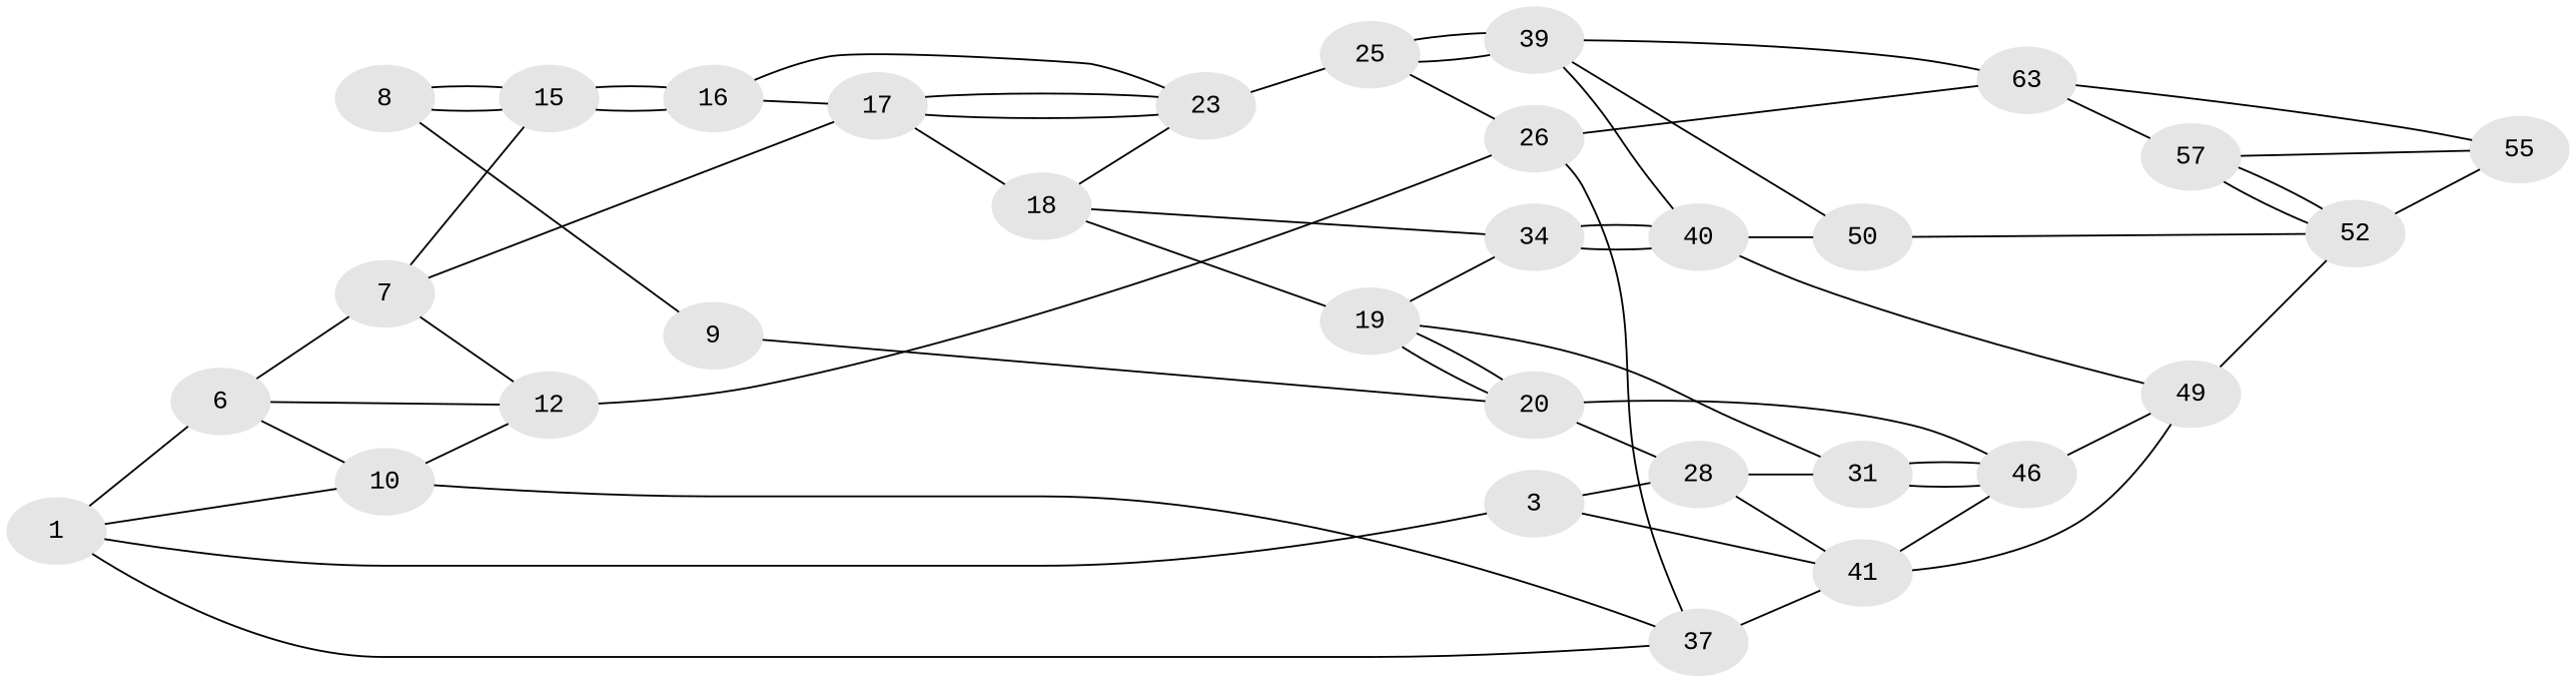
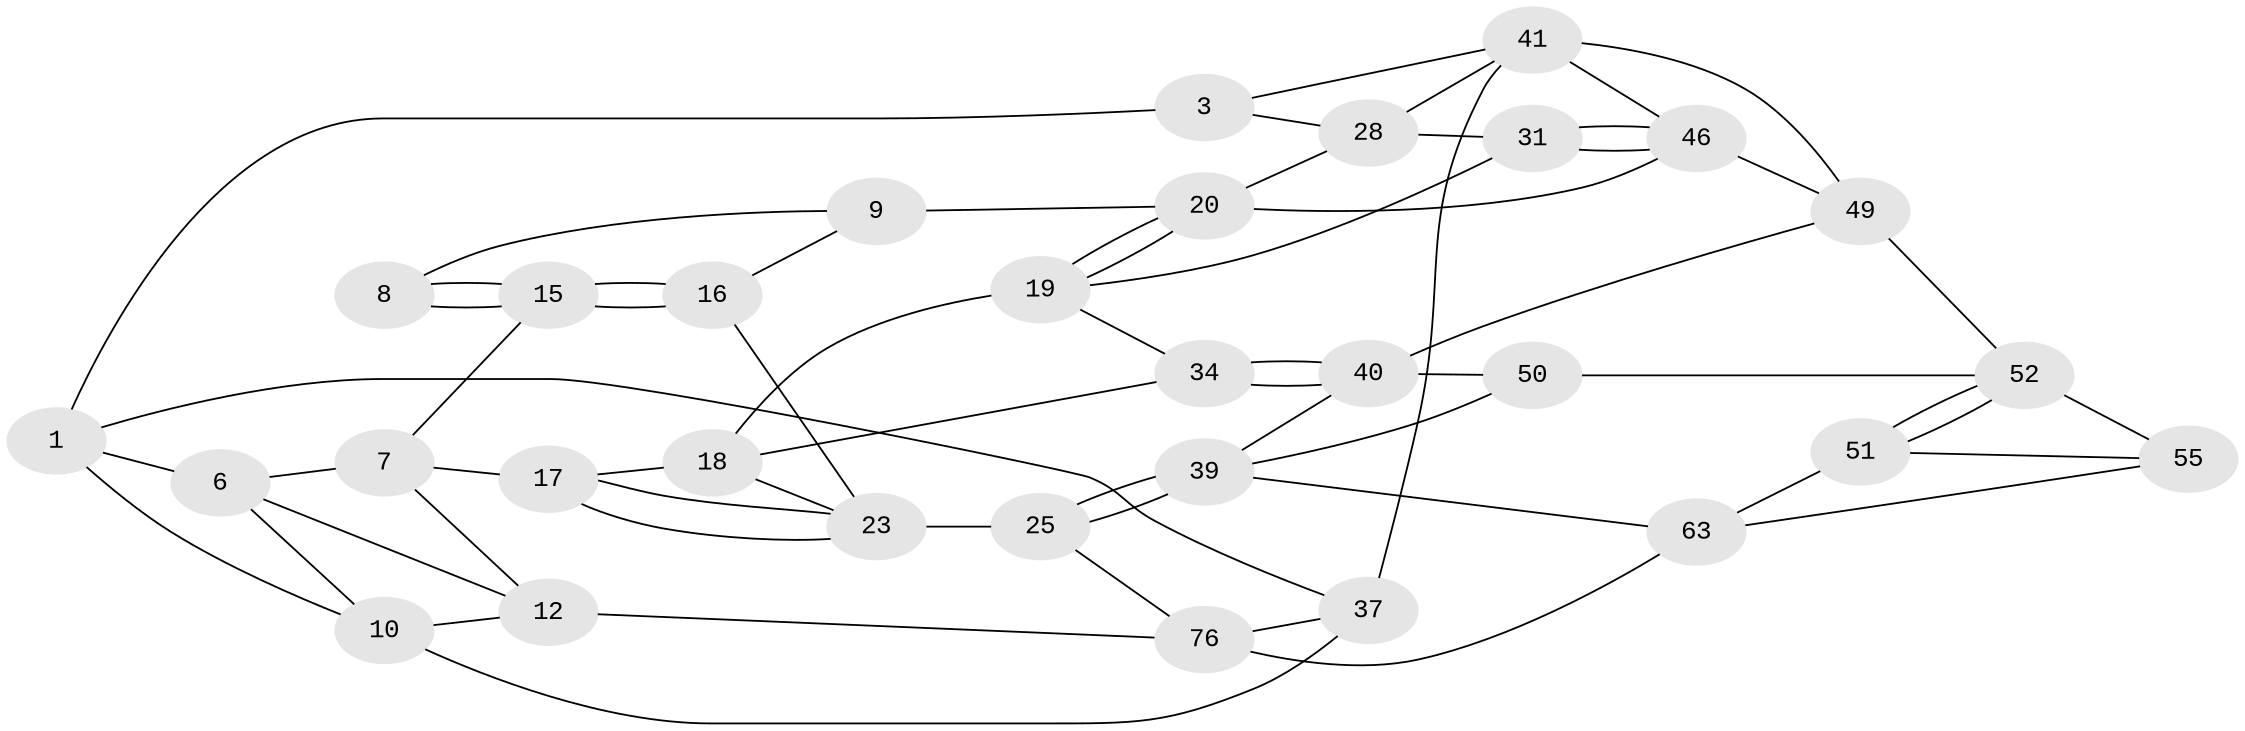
  graph {
    fontname="Liberation Mono"
    rankdir=LR
    node [color=gray90 fontname="Liberation Mono" style=filled]
    edge [fontname="Liberation Mono"]
    1 [super="+2"]
    3
    6 [super="+11"]
    10 [super="+35"]
    37 [super="+38"]
    28 [super="+36"]
    41 [super="+47"]
    7 [super="+13"]
    12 [super="+27"]
    31 [super="+32"]
    46
    49 [super="+54"]
    9 [super="+14"]
    20 [super="+29"]
    15 [super="+21"]
    17
-   26 [super="+42"]
+   26 [super="+42" label=76]
    8
    16 [super="+22"]
    n20 [label=63 super="+44"]
    23 [super="+24"]
    18 [super="+33"]
    25
    19 [super="+30"]
    34
    40 [super="+48"]
    39 [super="+45"]
    50
    55 [super="+56"]
-   51 [label=57]
+   51
    52 [super="+53"]
    1 -- 3
    1 -- 6
    1 -- 10
    1 -- 37
    3 -- 28
    3 -- 41
    6 -- 10
    6 -- 7
    6 -- 12
    10 -- 37
    10 -- 12
    37 -- 41
    28 -- 41
    28 -- 31
    41 -- 46
    41 -- 49
    7 -- 12
    7 -- 15
    7 -- 17
    12 -- 26
    31 -- 46
    31 -- 46
    46 -- 49
    49 -- 52
    9 -- 20
    20 -- 28
    20 -- 46
    15 -- 16 [weight=2]
    15 -- 16
    17 -- 23
    17 -- 23
    17 -- 18
    26 -- 37
    26 -- n20
    8 -- 9
    8 -- 15
    8 -- 15
-   16 -- 17
+   16 -- 9
    16 -- 23
    n20 -- 55
    n20 -- 51
    23 -- 25
    18 -- 23
    18 -- 19
    18 -- 34
    25 -- 26
    25 -- 39
    25 -- 39
    19 -- 31
    19 -- 20
    19 -- 20
    19 -- 34
    34 -- 40
    34 -- 40
    40 -- 49
    40 -- 50
    39 -- n20
    39 -- 40
    39 -- 50
    50 -- 52
    51 -- 55
    51 -- 52
    51 -- 52
    52 -- 55
  }
